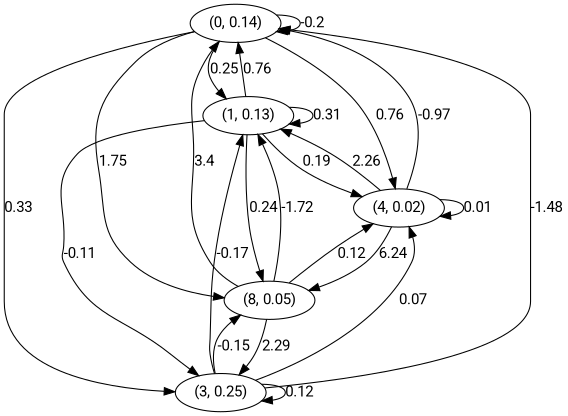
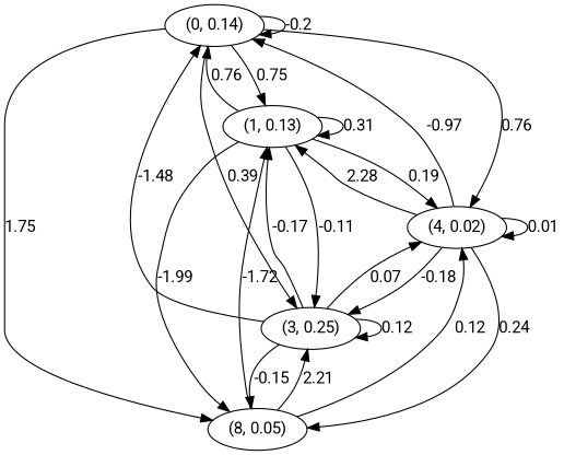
  digraph {
    fontname=Roboto
    node [fontname=Roboto]
    edge [fontname=Roboto]
    n1 [label="(0, 0.14)"]
    n2 [label="(1, 0.13)"]
    n3 [label="(8, 0.05)"]
    n4 [label="(3, 0.25)"]
    n5 [label="(4, 0.02)"]
    n1 -> n1 [label=-0.2]
-   n1 -> n2 [label=0.25]
+   n1 -> n2 [label=0.75]
    n1 -> n3 [label=1.75]
-   n1 -> n4 [label=0.33]
+   n1 -> n4 [label=0.39]
    n1 -> n5 [label=0.76]
    n2 -> n1 [label=0.76]
    n2 -> n2 [label=0.31]
-   n2 -> n3 [label=0.24]
+   n2 -> n3 [label=-1.99]
    n2 -> n4 [label=-0.11]
    n2 -> n5 [label=0.19]
-   n3 -> n1 [label=3.4]
    n3 -> n2 [label=-1.72]
-   n3 -> n4 [label=2.29]
+   n3 -> n4 [label=2.21]
    n3 -> n5 [label=0.12]
    n4 -> n1 [label=-1.48]
    n4 -> n2 [label=-0.17]
    n4 -> n3 [label=-0.15]
    n4 -> n4 [label=0.12]
    n4 -> n5 [label=0.07]
    n5 -> n1 [label=-0.97]
-   n5 -> n2 [label=2.26]
-   n5 -> n3 [label=6.24]
+   n5 -> n2 [label=2.28]
+   n5 -> n3 [label=0.24]
+   n5 -> n4 [label=-0.18]
    n5 -> n5 [label=0.01]
  }
